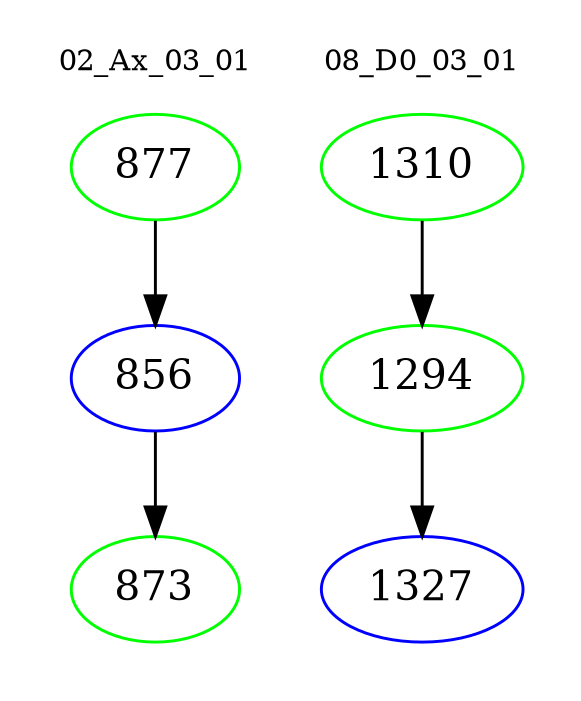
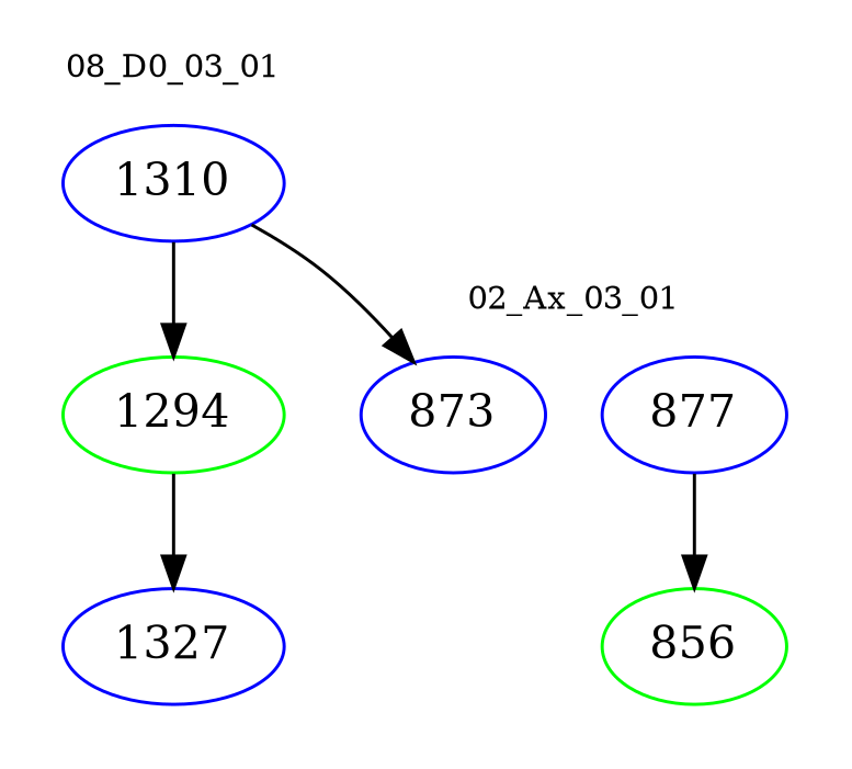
  digraph {
    node [color=blue]
    edge [color=black]
-   n1 [color=green label=877]
-   n2 [label=856]
-   n3 [color=green label=873]
-   n4 [color=green label=1310]
+   n1 [label=877]
+   n2 [color=green label=856]
+   n3 [label=873]
+   n4 [label=1310]
    n5 [color=green label=1294]
    n6 [label=1327]
    subgraph cluster_1 {
      color=white
      fontsize=10
      label="02_Ax_03_01"
      n1
      n2
      n3
    }
    subgraph cluster_2 {
      color=white
      fontsize=10
      label="08_D0_03_01"
      n4
      n5
      n6
    }
    n1 -> n2
-   n2 -> n3
+   n4 -> n3
    n4 -> n5
    n5 -> n6
  }
